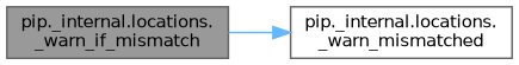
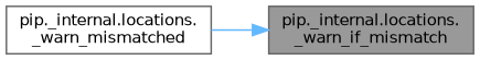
  digraph {
    rankdir=LR
    node [fontname=Helvetica fontsize=10 shape=box style=filled]
    n1 [color=gray40 fillcolor=grey60 fontcolor=black height=0.2 label="pip._internal.locations.\l_warn_if_mismatch" width=0.4]
    n2 [color=grey40 fillcolor=white height=0.2 label="pip._internal.locations.\l_warn_mismatched" width=0.4]
-   n1 -> n2 [color=steelblue1 fontname=Helvetica fontsize=10 labelfontname=Helvetica labelfontsize=10 style=solid]
+   n2 -> n1 [color=steelblue1 fontname=Helvetica fontsize=10 labelfontname=Helvetica labelfontsize=10 style=solid]
  }
